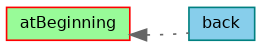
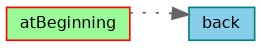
  digraph {
    rankdir=LR
    node [fontname=Helvetica fontsize=10 shape=record style=filled]
    n1 [color=red fillcolor=palegreen fontcolor=black height=0.2 label=atBeginning width=0.4]
    n2 [color=teal fillcolor=skyblue height=0.2 label=back width=0.4]
-   n1 -> n2 [color=gray40 dir=back fontname=Helvetica fontsize=10 labelfontname=Helvetica labelfontsize=10 style=dotted]
+   n2 -> n1 [color=gray40 dir=back fontname=Helvetica fontsize=10 labelfontname=Helvetica labelfontsize=10 style=dotted]
  }
